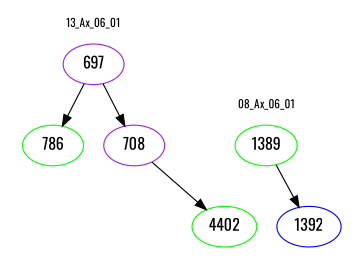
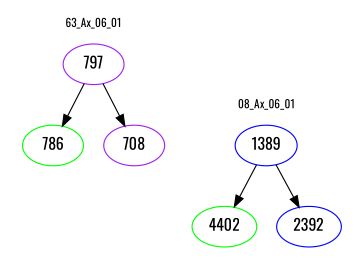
  digraph {
    fontname=Oswald
    node [color=purple fontname=Oswald]
    edge [color=black fontname=Oswald]
-   n1 [label=697]
+   n1 [label=797]
    n2 [color=green label=786]
    n3 [label=708]
-   n4 [color=green label=1389]
+   n4 [color=blue label=1389]
    n5 [color=green label=4402]
-   n6 [color=blue label=1392]
+   n6 [color=blue label=2392]
    subgraph cluster_1 {
      color=white
      fontsize=10
-     label="13_Ax_06_01"
+     label="63_Ax_06_01"
      n1
      n2
      n3
    }
    subgraph cluster_2 {
      color=white
      fontsize=10
      label="08_Ax_06_01"
      n4
      n5
      n6
    }
    n1 -> n2
    n1 -> n3
-   n3 -> n5
+   n4 -> n5
    n4 -> n6
  }
